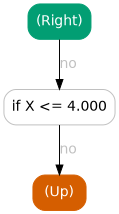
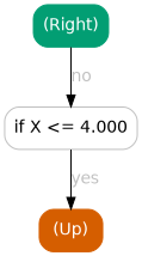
  digraph {
    node [fontname=helvetica shape=box style="filled, rounded" fontcolor=white]
    edge [fontcolor=gray fontname=helvetica]
    n1 [color=gray fillcolor=white height=0.5 label="if X <= 4.000" width=1.5694 fontcolor=""]
    n2 [color="#d55e00" fillcolor="#d55e00" height=0.5 label="(Up)" width=0.75]
    n3 [color="#029e73" fillcolor="#029e73" height=0.5 label="(Right)" width=0.88889]
-   n1 -> n2 [label=no]
+   n1 -> n2 [label=yes]
    n3 -> n1 [label=no]
  }
